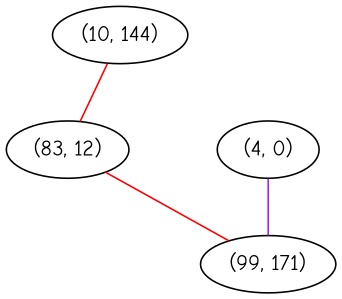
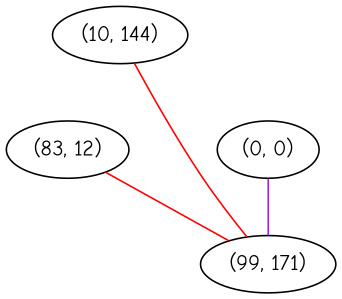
  graph {
    fontname="Comic Neue"
    node [fontname="Comic Neue"]
    edge [color=red fontname="Comic Neue" weight=1]
    "(10, 144)"
    "(83, 12)"
    "(99, 171)"
-   "(0, 0)" [label="(4, 0)"]
-   "(10, 144)" -- "(83, 12)"
+   "(0, 0)"
+   "(10, 144)" -- "(99, 171)"
    "(83, 12)" -- "(99, 171)"
    "(0, 0)" -- "(99, 171)" [color=purple weight=4]
  }
